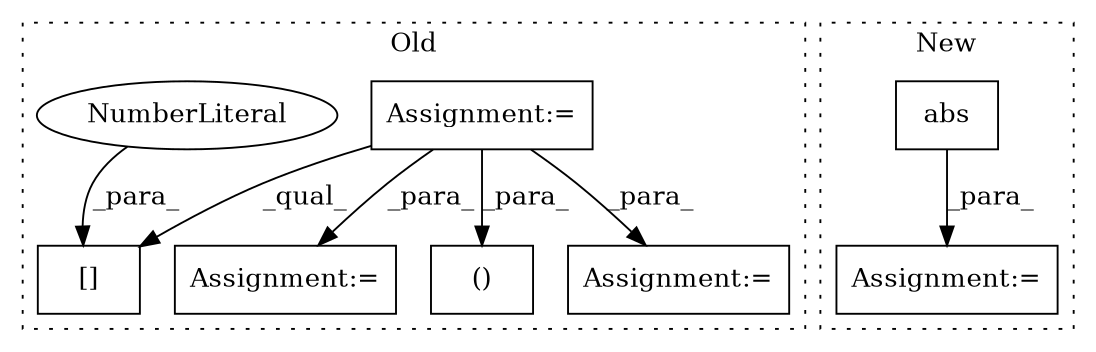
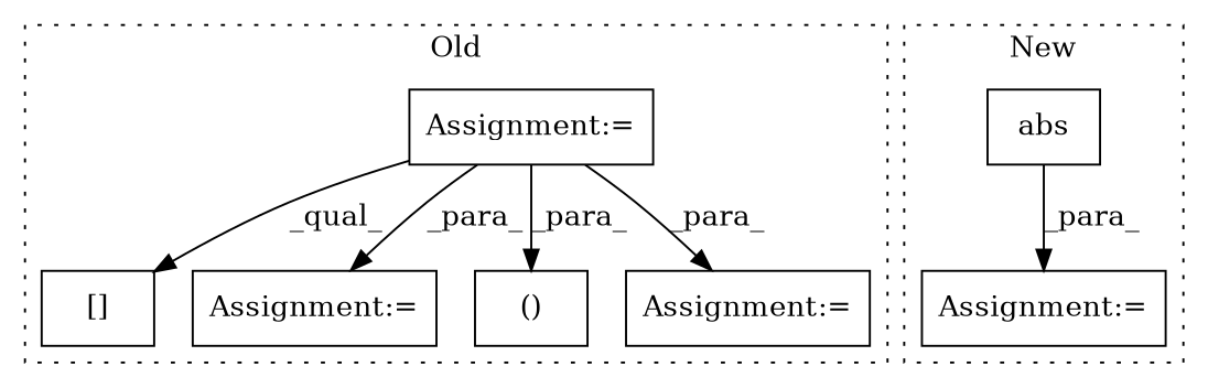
  digraph {
    node [a=7 l=1 shape=box]
    n1 [a=106 l=15 label="()" s=4462]
    n2 [label="Assignment:=" s=4424]
    n3 [label="Assignment:=" s=4558]
    n4 [a=2 l="2,1" label="[]" s="4853,4856"]
    n5 [label="Assignment:=" s=4608]
-   n6 [a=34 label=NumberLiteral s=4855 shape=ellipse]
    n7 [a=32 l="4,1" label=abs s="4489,4525"]
    n8 [l=33 label="Assignment:=" s=4942]
    subgraph cluster_1 {
      label=Old
      style=dotted
      n1
      n2
      n3
      n4
      n5
-     n6
    }
    subgraph cluster_2 {
      label=New
      style=dotted
      n7
      n8
    }
    n2 -> n1 [label=_para_]
    n2 -> n3 [label=_para_]
    n2 -> n4 [label=_qual_]
    n2 -> n5 [label=_para_]
-   n6 -> n4 [label=_para_]
    n7 -> n8 [label=_para_]
  }
